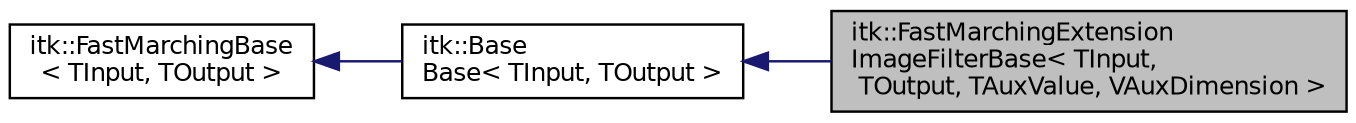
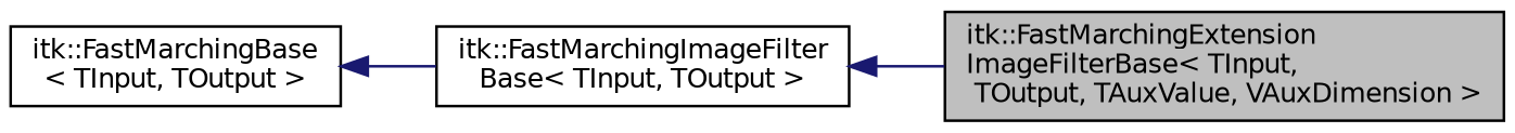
  digraph {
    rankdir=LR
    node [color=black fillcolor=white fontname=Helvetica fontsize=10 shape=record style=filled]
    edge [color=midnightblue dir=back fontname=Helvetica fontsize=10 labelfontname=Helvetica labelfontsize=10 style=solid]
    n1 [fillcolor=grey75 fontcolor=black height=0.2 label="itk::FastMarchingExtension\lImageFilterBase\< TInput,\l TOutput, TAuxValue, VAuxDimension \>" width=0.4]
-   n2 [height=0.2 label="itk::Base\lBase\< TInput, TOutput \>" width=0.4]
+   n2 [height=0.2 label="itk::FastMarchingImageFilter\lBase\< TInput, TOutput \>" width=0.4]
    n3 [height=0.2 label="itk::FastMarchingBase\l\< TInput, TOutput \>" width=0.4]
    n2 -> n1
    n3 -> n2
  }
